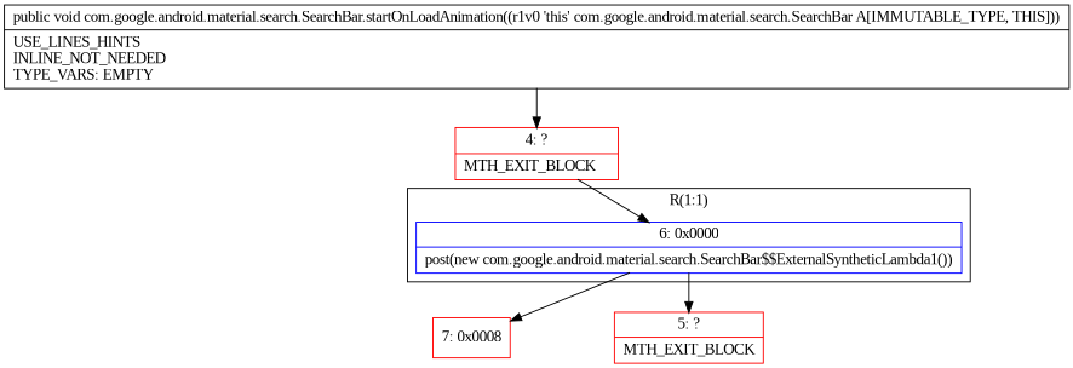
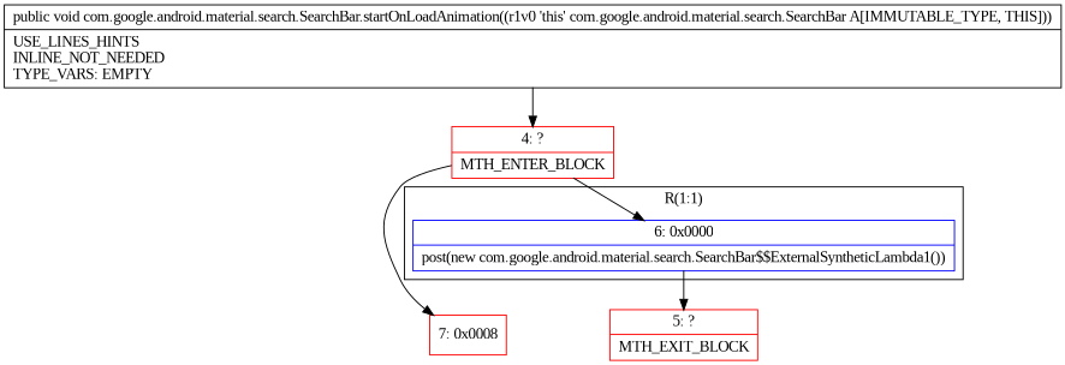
  digraph {
    fontname="Liberation Serif"
    node [color=red fontname="Liberation Serif" shape=record]
    edge [fontname="Liberation Serif"]
    n1 [color=blue label="{6\:\ 0x0000|post(new com.google.android.material.search.SearchBar$$ExternalSyntheticLambda1())\l}"]
    n2 [label="{7\:\ 0x0008}"]
    n3 [label="{5\:\ ?|MTH_EXIT_BLOCK\l}"]
-   n4 [label="{4\:\ ?|MTH_EXIT_BLOCK\l}"]
+   n4 [label="{4\:\ ?|MTH_ENTER_BLOCK\l}"]
    n5 [label="{public void com.google.android.material.search.SearchBar.startOnLoadAnimation((r1v0 'this' com.google.android.material.search.SearchBar A[IMMUTABLE_TYPE, THIS]))  | USE_LINES_HINTS\lINLINE_NOT_NEEDED\lTYPE_VARS: EMPTY\l}" color=""]
    subgraph cluster_1 {
      label="R(1:1)"
      n1
    }
-   n1 -> n2
+   n4 -> n2
    n1 -> n3
    n4 -> n1
    n5 -> n4
  }
